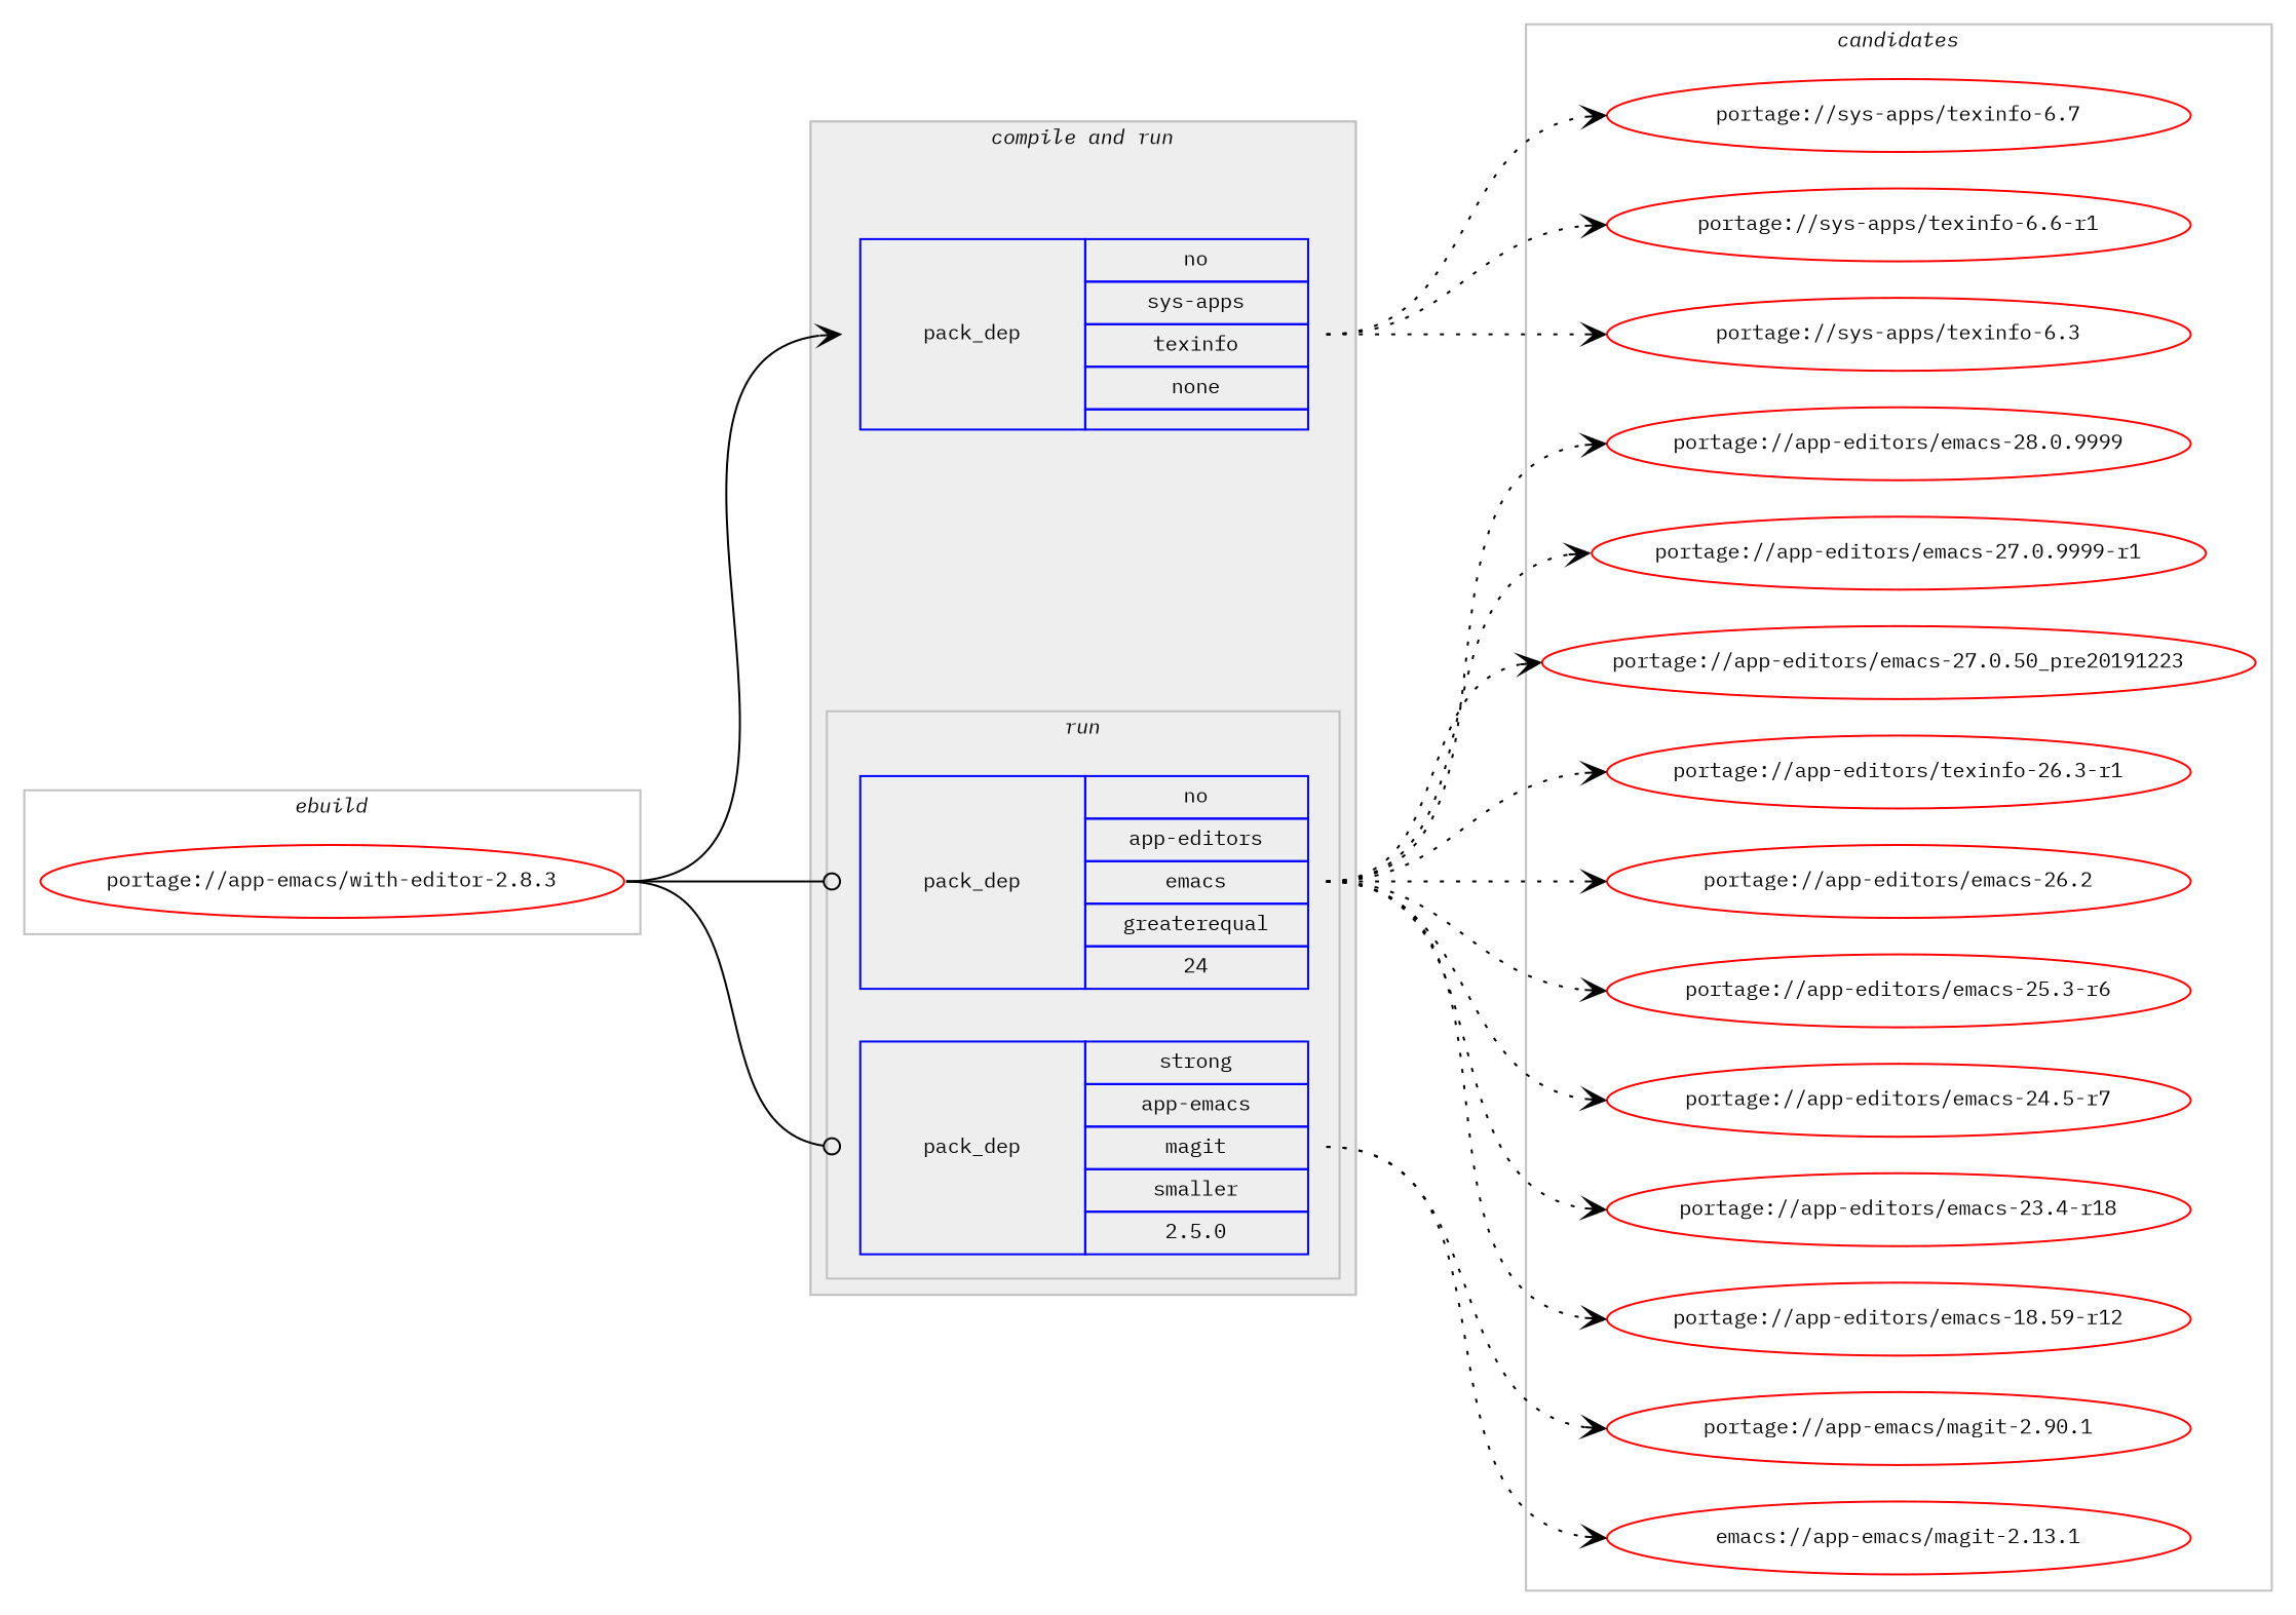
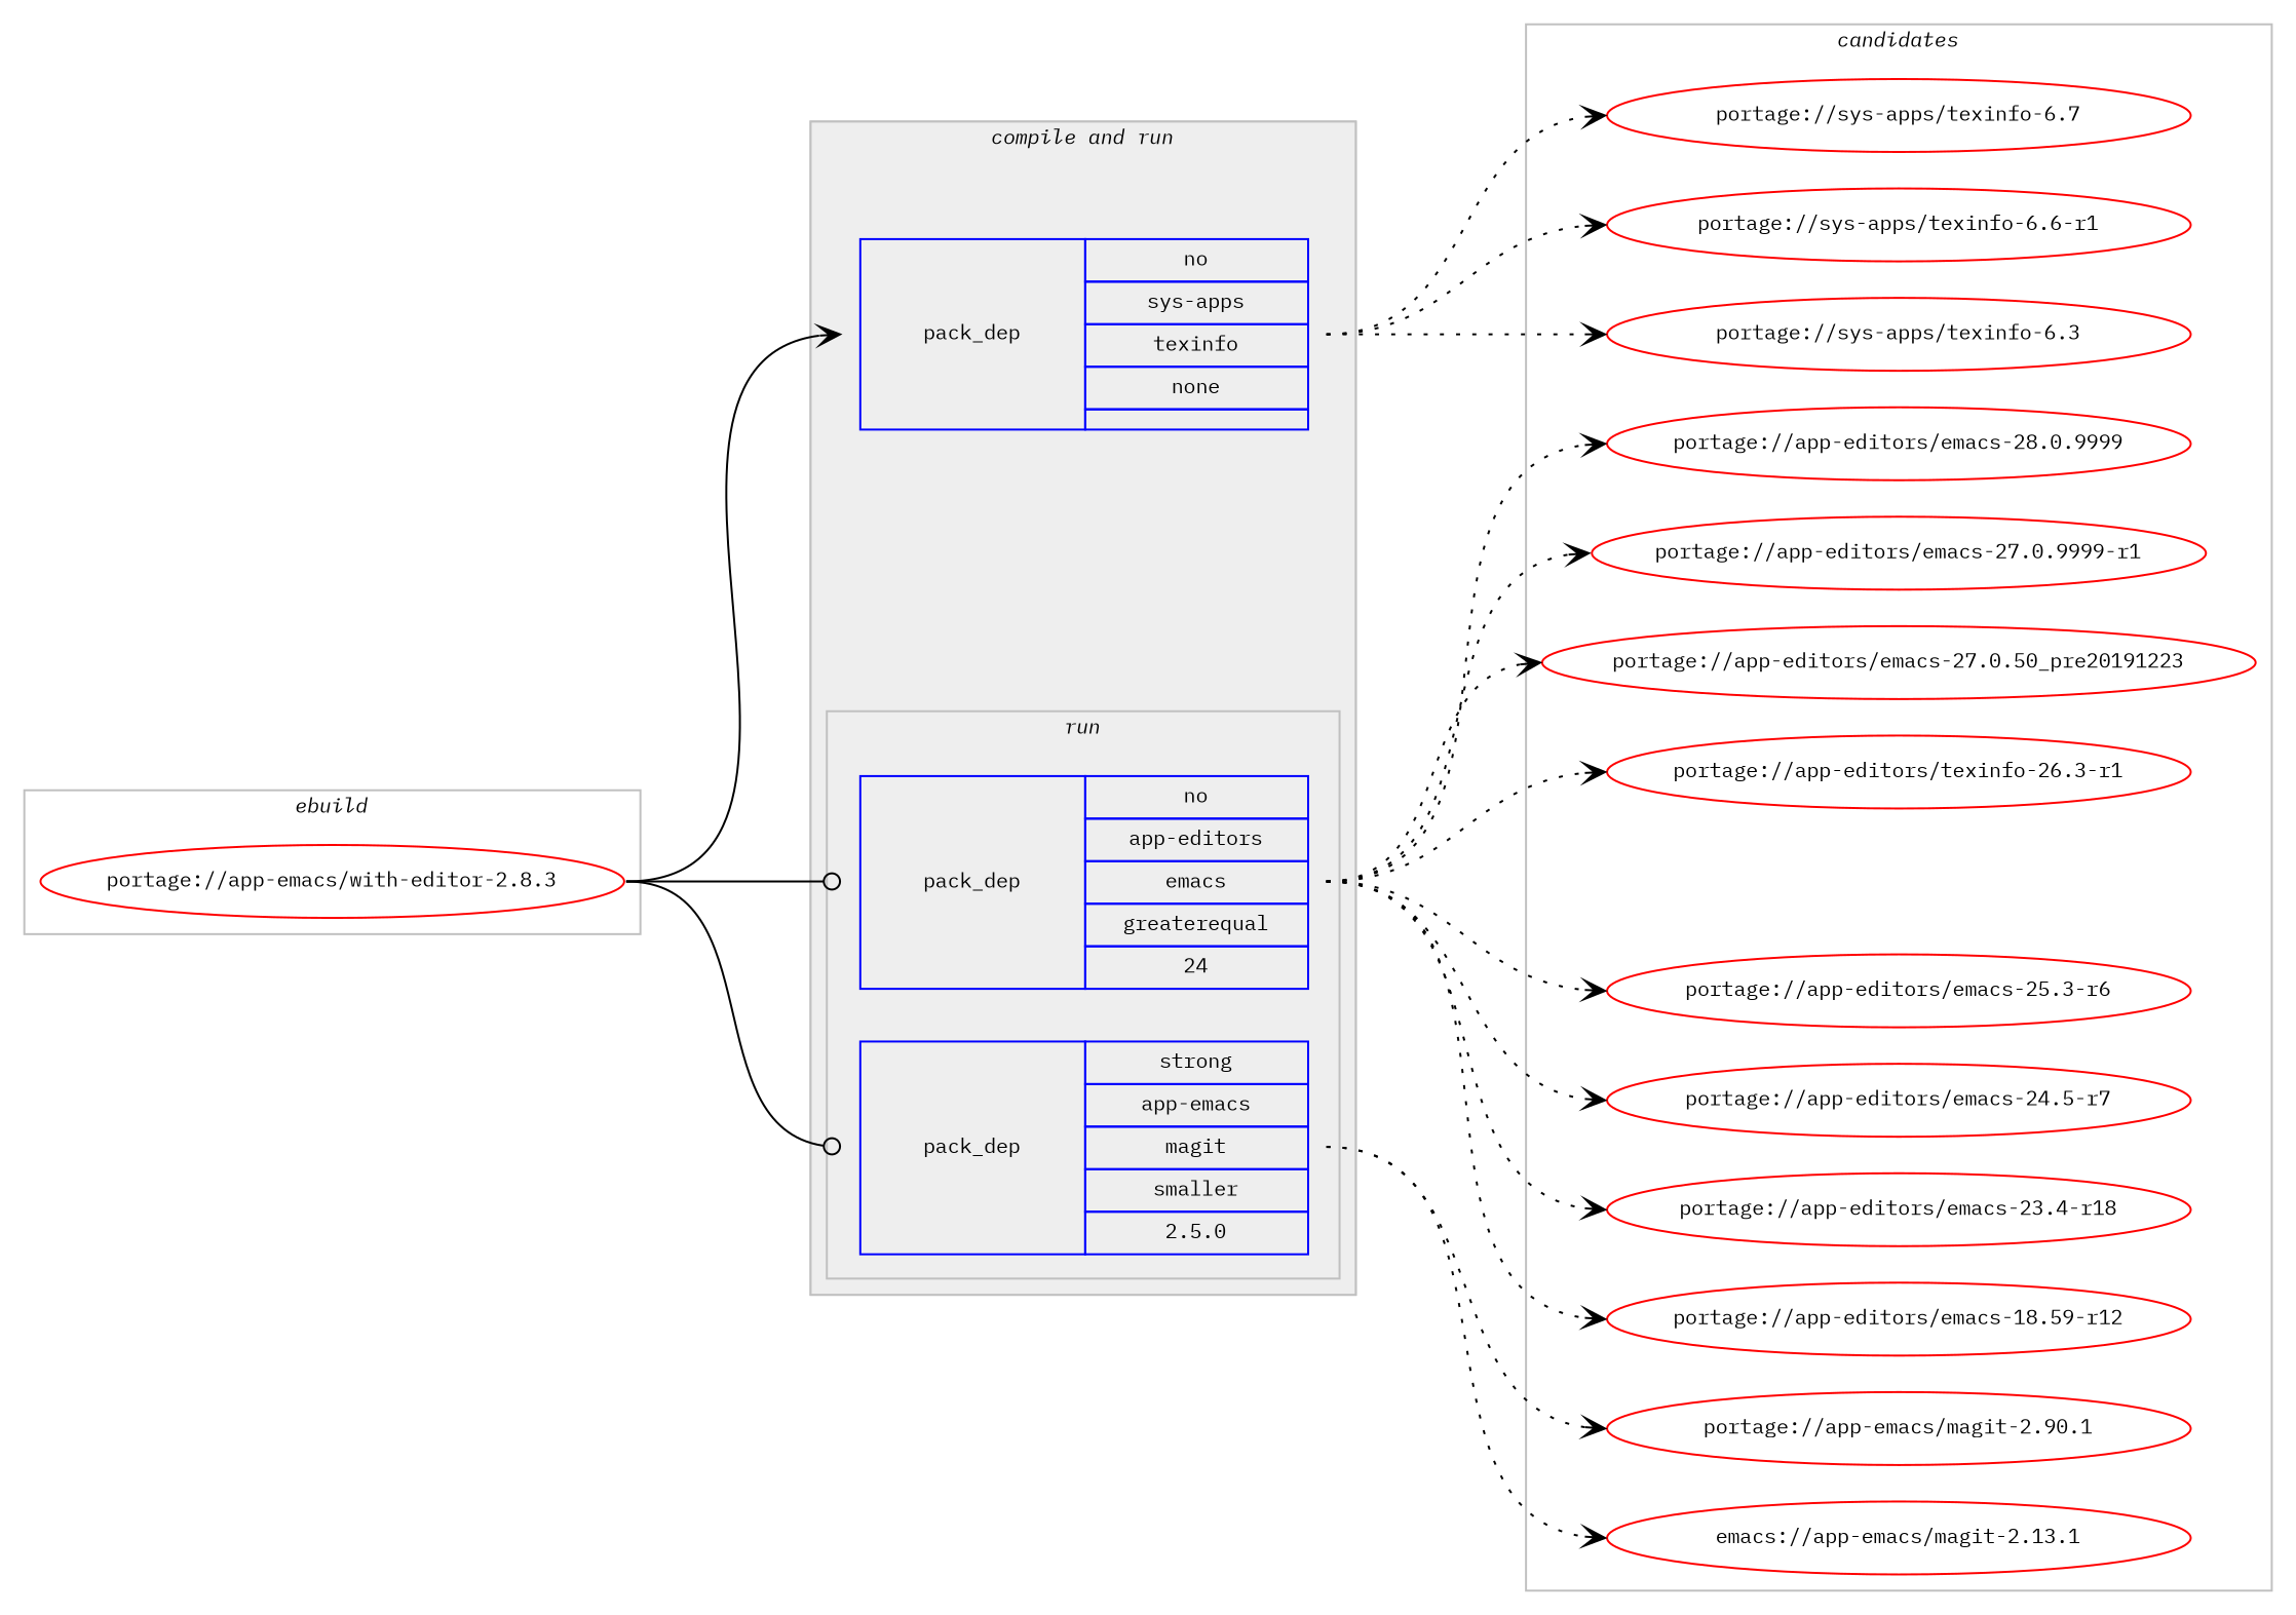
  digraph {
    compound=true
    concentrate=true
    fontname="IBM Plex Mono"
    fontsize=10
    newrank=true
    rankdir=LR
    ranksep=1.5
    node [color=red fontname="IBM Plex Mono" fontsize=10]
    edge [arrowhead=vee fontname="IBM Plex Mono" headport=w style=dotted tailport=e weight=100]
    n1 [label="portage://app-emacs/with-editor-2.8.3" width=4]
    n2 [color=blue label=<<TABLE BORDER="0" CELLBORDER="1" CELLSPACING="0" CELLPADDING="4" WIDTH="220"><TR><TD ROWSPAN="6" CELLPADDING="30">pack_dep</TD></TR><TR><TD WIDTH="110">no</TD></TR><TR><TD>sys-apps</TD></TR><TR><TD>texinfo</TD></TR><TR><TD>none</TD></TR><TR><TD></TD></TR></TABLE>> shape=none]
    n3 [color=blue label=<<TABLE BORDER="0" CELLBORDER="1" CELLSPACING="0" CELLPADDING="4" WIDTH="220"><TR><TD ROWSPAN="6" CELLPADDING="30">pack_dep</TD></TR><TR><TD WIDTH="110">no</TD></TR><TR><TD>app-editors</TD></TR><TR><TD>emacs</TD></TR><TR><TD>greaterequal</TD></TR><TR><TD>24</TD></TR></TABLE>> shape=none]
    n4 [color=blue label=<<TABLE BORDER="0" CELLBORDER="1" CELLSPACING="0" CELLPADDING="4" WIDTH="220"><TR><TD ROWSPAN="6" CELLPADDING="30">pack_dep</TD></TR><TR><TD WIDTH="110">strong</TD></TR><TR><TD>app-emacs</TD></TR><TR><TD>magit</TD></TR><TR><TD>smaller</TD></TR><TR><TD>2.5.0</TD></TR></TABLE>> shape=none]
    n5 [label="portage://sys-apps/texinfo-6.7" width=4]
    n6 [label="portage://sys-apps/texinfo-6.6-r1" width=4]
    n7 [label="portage://sys-apps/texinfo-6.3" width=4]
    n8 [label="portage://app-editors/emacs-28.0.9999" width=4]
    n9 [label="portage://app-editors/emacs-27.0.9999-r1" width=4]
    n10 [label="portage://app-editors/emacs-27.0.50_pre20191223" width=4]
    n11 [label="portage://app-editors/texinfo-26.3-r1" width=4]
-   n12 [label="portage://app-editors/emacs-26.2" width=4]
    n13 [label="portage://app-editors/emacs-25.3-r6" width=4]
    n14 [label="portage://app-editors/emacs-24.5-r7" width=4]
    n15 [label="portage://app-editors/emacs-23.4-r18" width=4]
    n16 [label="portage://app-editors/emacs-18.59-r12" width=4]
    n17 [label="portage://app-emacs/magit-2.90.1" width=4]
    n18 [label="emacs://app-emacs/magit-2.13.1" width=4]
    subgraph cluster_1 {
      color=gray
      label=<<i>ebuild</i>>
      n1
    }
    subgraph cluster_2 {
      color=gray
      label=<<i>dependencies</i>>
      subgraph cluster_3 {
        color=gray
        fillcolor="#eeeeee"
        label=<<i>compile</i>>
        style=filled
        subgraph sub_4 {
          color=gray
          fillcolor="#eeeeee"
          label=<<i>compile</i>>
          style=filled
          n2
        }
      }
      subgraph cluster_5 {
        color=gray
        fillcolor="#eeeeee"
        label=<<i>compile and run</i>>
        style=filled
      }
      subgraph cluster_6 {
        color=gray
        fillcolor="#eeeeee"
        label=<<i>run</i>>
        style=filled
        subgraph sub_7 {
          color=gray
          fillcolor="#eeeeee"
          label=<<i>run</i>>
          style=filled
          n3
        }
        subgraph sub_8 {
          color=gray
          fillcolor="#eeeeee"
          label=<<i>run</i>>
          style=filled
          n4
        }
      }
    }
    subgraph cluster_9 {
      color=gray
      label=<<i>candidates</i>>
      rank=same
      subgraph sub_10 {
        color=black
        label=<<i>candidates</i>>
        nodesep=1
        rank=same
        n5
        n6
        n7
      }
      subgraph sub_11 {
        color=black
        label=<<i>candidates</i>>
        nodesep=1
        rank=same
        n8
        n9
        n10
        n11
-       n12
        n13
        n14
        n15
        n16
      }
      subgraph sub_12 {
        color=black
        label=<<i>candidates</i>>
        nodesep=1
        rank=same
        n17
        n18
      }
    }
    n1 -> n2 [style=solid weight=20]
    n1 -> n3 [arrowhead=odot style=solid weight=20]
    n1 -> n4 [arrowhead=odot style=solid weight=20]
    n2 -> n5
    n2 -> n6
    n2 -> n7
    n3 -> n8
    n3 -> n9
    n3 -> n10
    n3 -> n11
-   n3 -> n12
    n3 -> n13
    n3 -> n14
    n3 -> n15
    n3 -> n16
    n4 -> n17
    n4 -> n18
  }
